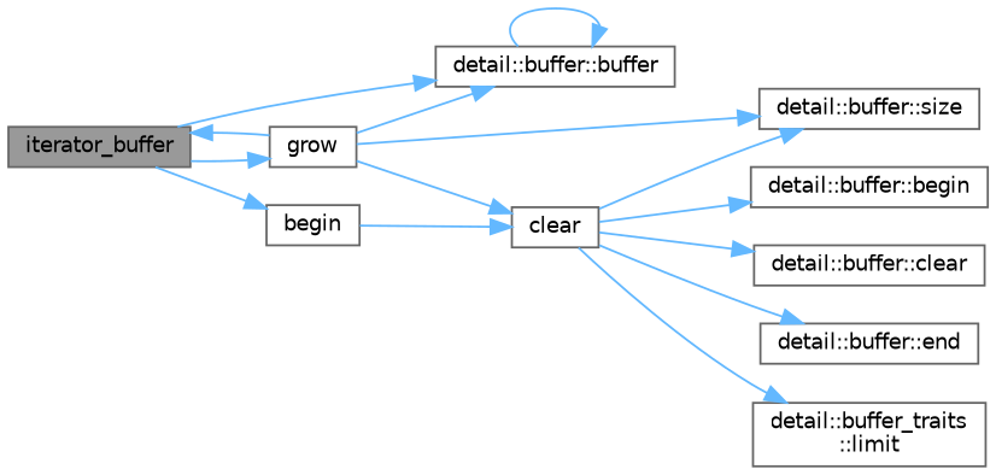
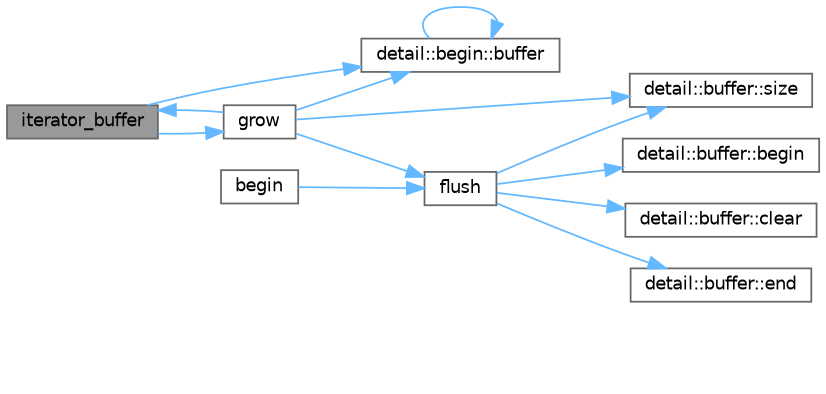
  digraph {
    rankdir=LR
    node [color=grey40 fillcolor=white fontname=Helvetica fontsize=10 shape=box style=filled]
    edge [color=steelblue1 fontname=Helvetica fontsize=10 labelfontname=Helvetica labelfontsize=10 style=solid]
    n1 [color=gray40 fillcolor=grey60 fontcolor=black height=0.2 label=iterator_buffer width=0.4]
-   n2 [height=0.2 label="detail::buffer::buffer" width=0.4]
+   n2 [height=0.2 label="detail::begin::buffer" width=0.4]
    n3 [height=0.2 label=grow width=0.4]
    n4 [height=0.2 label=begin width=0.4]
-   n5 [height=0.2 label=clear width=0.4]
+   n5 [height=0.2 label=flush width=0.4]
    n6 [height=0.2 label="detail::buffer::size" width=0.4]
    n7 [height=0.2 label="detail::buffer::begin" width=0.4]
    n8 [height=0.2 label="detail::buffer::clear" width=0.4]
    n9 [height=0.2 label="detail::buffer::end" width=0.4]
-   n10 [height=0.2 label="detail::buffer_traits\l::limit" width=0.4]
    n1 -> n2
    n1 -> n3
-   n1 -> n4
    n2 -> n2
    n3 -> n1
    n3 -> n2
    n3 -> n5
    n3 -> n6
    n4 -> n5
    n5 -> n6
    n5 -> n7
    n5 -> n8
    n5 -> n9
-   n5 -> n10
  }
